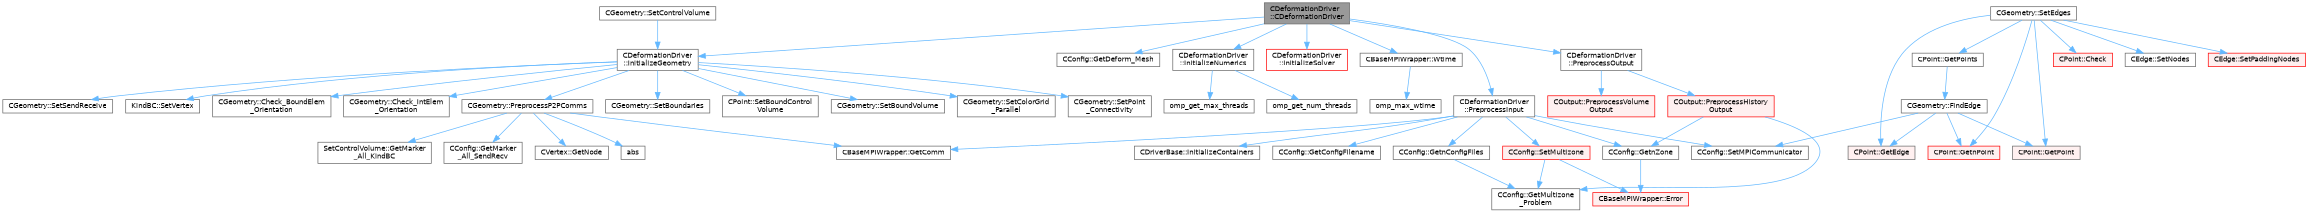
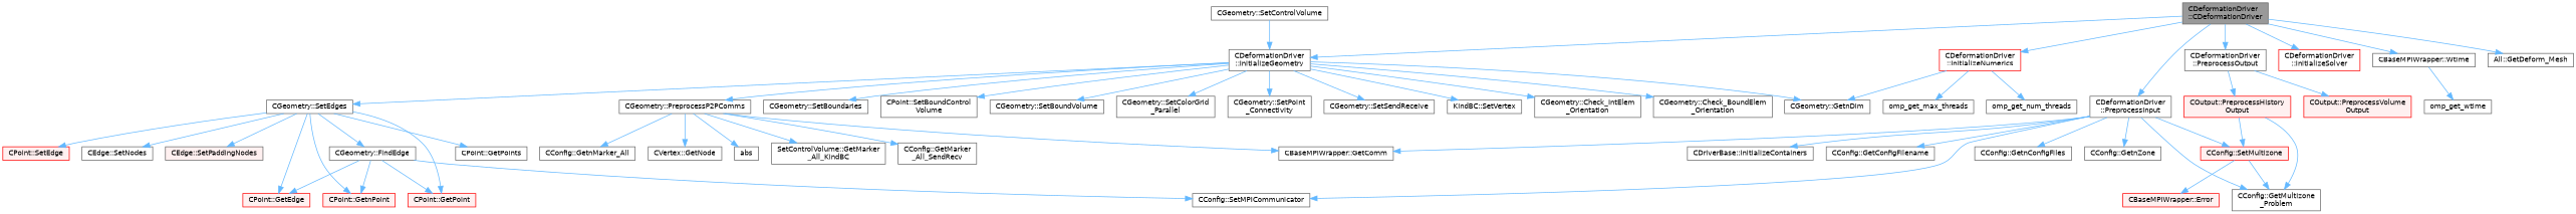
  digraph {
    rankdir=TB
    node [color=grey40 fillcolor=white fontname=Helvetica fontsize=10 shape=box style=filled]
    edge [color=steelblue1 fontname=Helvetica fontsize=10 labelfontname=Helvetica labelfontsize=10 style=solid]
    n1 [color=gray40 fillcolor=grey60 fontcolor=black height=0.2 label="CDeformationDriver\l::CDeformationDriver" width=0.4]
-   n2 [height=0.2 label="CConfig::GetDeform_Mesh" width=0.4]
+   n2 [height=0.2 label="All::GetDeform_Mesh" width=0.4]
    n3 [height=0.2 label="CDeformationDriver\l::InitializeGeometry" width=0.4]
-   n4 [height=0.2 label="CDeformationDriver\l::InitializeNumerics" width=0.4]
+   n4 [color=red height=0.2 label="CDeformationDriver\l::InitializeNumerics" width=0.4]
    n5 [color=red height=0.2 label="CDeformationDriver\l::InitializeSolver" width=0.4]
    n6 [height=0.2 label="CDeformationDriver\l::PreprocessInput" width=0.4]
    n7 [height=0.2 label="CDeformationDriver\l::PreprocessOutput" width=0.4]
    n8 [height=0.2 label="CBaseMPIWrapper::Wtime" width=0.4]
    n9 [height=0.2 label="CGeometry::Check_BoundElem\l_Orientation" width=0.4]
    n10 [height=0.2 label="CGeometry::Check_IntElem\l_Orientation" width=0.4]
+   n11 [height=0.2 label="CGeometry::GetnDim" width=0.4]
    n12 [height=0.2 label="CGeometry::PreprocessP2PComms" width=0.4]
    n13 [height=0.2 label="CGeometry::SetBoundaries" width=0.4]
    n14 [height=0.2 label="CPoint::SetBoundControl\lVolume" width=0.4]
    n15 [height=0.2 label="CGeometry::SetBoundVolume" width=0.4]
    n16 [height=0.2 label="CGeometry::SetColorGrid\l_Parallel" width=0.4]
    n17 [height=0.2 label="CGeometry::SetEdges" width=0.4]
    n18 [height=0.2 label="CGeometry::SetPoint\l_Connectivity" width=0.4]
    n19 [height=0.2 label="CGeometry::SetSendReceive" width=0.4]
    n20 [height=0.2 label="KindBC::SetVertex" width=0.4]
    n21 [height=0.2 label=omp_get_max_threads width=0.4]
    n22 [height=0.2 label=omp_get_num_threads width=0.4]
    n23 [height=0.2 label="CBaseMPIWrapper::GetComm" width=0.4]
    n24 [height=0.2 label="CConfig::GetConfigFilename" width=0.4]
    n25 [height=0.2 label="CConfig::GetMultizone\l_Problem" width=0.4]
    n26 [height=0.2 label="CConfig::GetnConfigFiles" width=0.4]
    n27 [height=0.2 label="CConfig::GetnZone" width=0.4]
    n28 [height=0.2 label="CDriverBase::InitializeContainers" width=0.4]
    n29 [height=0.2 label="CConfig::SetMPICommunicator" width=0.4]
    n30 [color=red fillcolor="#FFF0F0" height=0.2 label="CConfig::SetMultizone" width=0.4]
    n31 [color=red fillcolor="#FFF0F0" height=0.2 label="COutput::PreprocessHistory\lOutput" width=0.4]
    n32 [color=red fillcolor="#FFF0F0" height=0.2 label="COutput::PreprocessVolume\lOutput" width=0.4]
-   n33 [height=0.2 label=omp_max_wtime width=0.4]
+   n33 [height=0.2 label=omp_get_wtime width=0.4]
    n34 [height=0.2 label=abs width=0.4]
    n35 [height=0.2 label="SetControlVolume::GetMarker\l_All_KindBC" width=0.4]
    n36 [height=0.2 label="CConfig::GetMarker\l_All_SendRecv" width=0.4]
+   n37 [height=0.2 label="CConfig::GetnMarker_All" width=0.4]
    n38 [height=0.2 label="CVertex::GetNode" width=0.4]
    n39 [height=0.2 label="CGeometry::SetControlVolume" width=0.4]
    n40 [height=0.2 label="CGeometry::FindEdge" width=0.4]
-   n41 [fillcolor="#FFF0F0" height=0.2 label="CPoint::GetEdge" width=0.4]
+   n41 [color=red fillcolor="#FFF0F0" height=0.2 label="CPoint::GetEdge" width=0.4]
    n42 [color=red fillcolor="#FFF0F0" height=0.2 label="CPoint::GetnPoint" width=0.4]
-   n43 [fillcolor="#FFF0F0" height=0.2 label="CPoint::GetPoint" width=0.4]
+   n43 [color=red fillcolor="#FFF0F0" height=0.2 label="CPoint::GetPoint" width=0.4]
    n44 [height=0.2 label="CPoint::GetPoints" width=0.4]
-   n45 [color=red fillcolor="#FFF0F0" height=0.2 label="CPoint::Check" width=0.4]
+   n45 [color=red fillcolor="#FFF0F0" height=0.2 label="CPoint::SetEdge" width=0.4]
    n46 [height=0.2 label="CEdge::SetNodes" width=0.4]
-   n47 [color=red fillcolor="#FFF0F0" height=0.2 label="CEdge::SetPaddingNodes" width=0.4]
+   n47 [fillcolor="#FFF0F0" height=0.2 label="CEdge::SetPaddingNodes" width=0.4]
    n48 [color=red fillcolor="#FFF0F0" height=0.2 label="CBaseMPIWrapper::Error" width=0.4]
    n1 -> n2
    n1 -> n3
    n1 -> n4
    n1 -> n5
    n1 -> n6
    n1 -> n7
    n1 -> n8
    n3 -> n9
    n3 -> n10
+   n3 -> n11
    n3 -> n12
    n3 -> n13
    n3 -> n14
    n3 -> n15
    n3 -> n16
+   n3 -> n17
    n3 -> n18
    n3 -> n19
    n3 -> n20
+   n4 -> n11
    n4 -> n21
    n4 -> n22
    n6 -> n23
    n6 -> n24
-   n26 -> n25
+   n6 -> n25
    n6 -> n26
    n6 -> n27
    n6 -> n28
    n6 -> n29
    n6 -> n30
    n7 -> n31
    n7 -> n32
    n8 -> n33
    n12 -> n23
    n12 -> n34
    n12 -> n35
    n12 -> n36
+   n12 -> n37
    n12 -> n38
-   n44 -> n40
+   n17 -> n40
    n17 -> n41
    n17 -> n42
    n17 -> n43
    n17 -> n44
    n17 -> n45
    n17 -> n46
    n17 -> n47
-   n27 -> n48
    n30 -> n25
    n30 -> n48
    n31 -> n25
-   n31 -> n27
+   n31 -> n30
    n39 -> n3
    n40 -> n29
    n40 -> n41
    n40 -> n42
    n40 -> n43
  }
